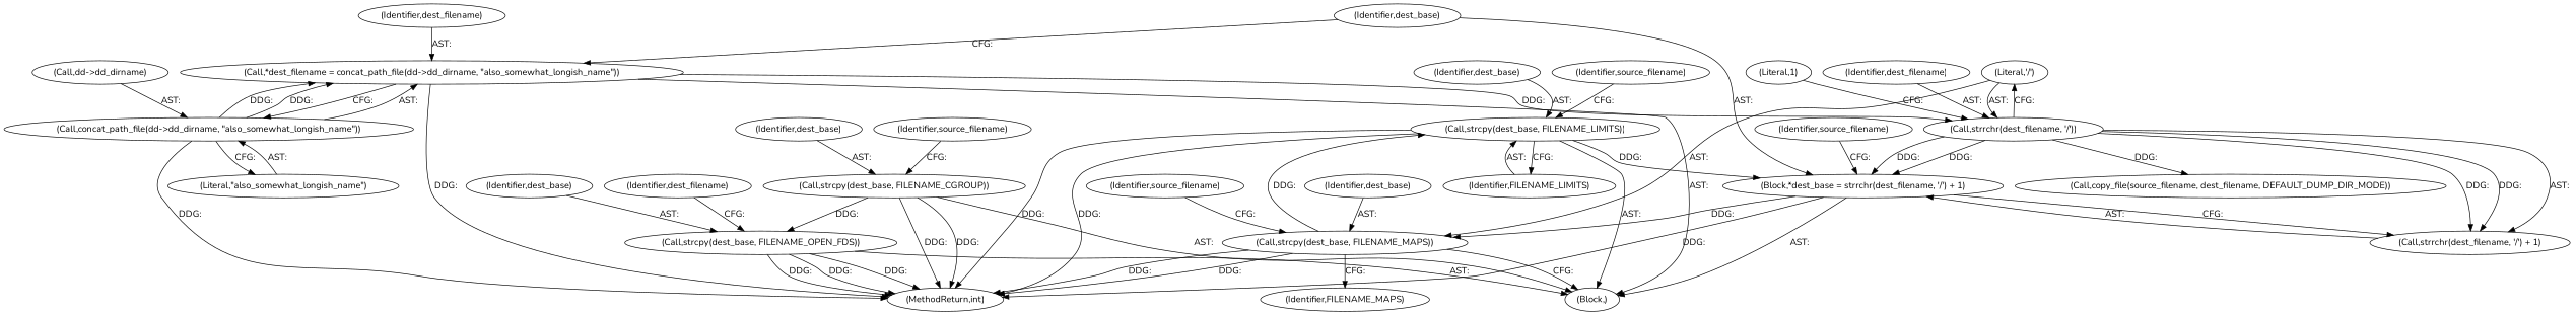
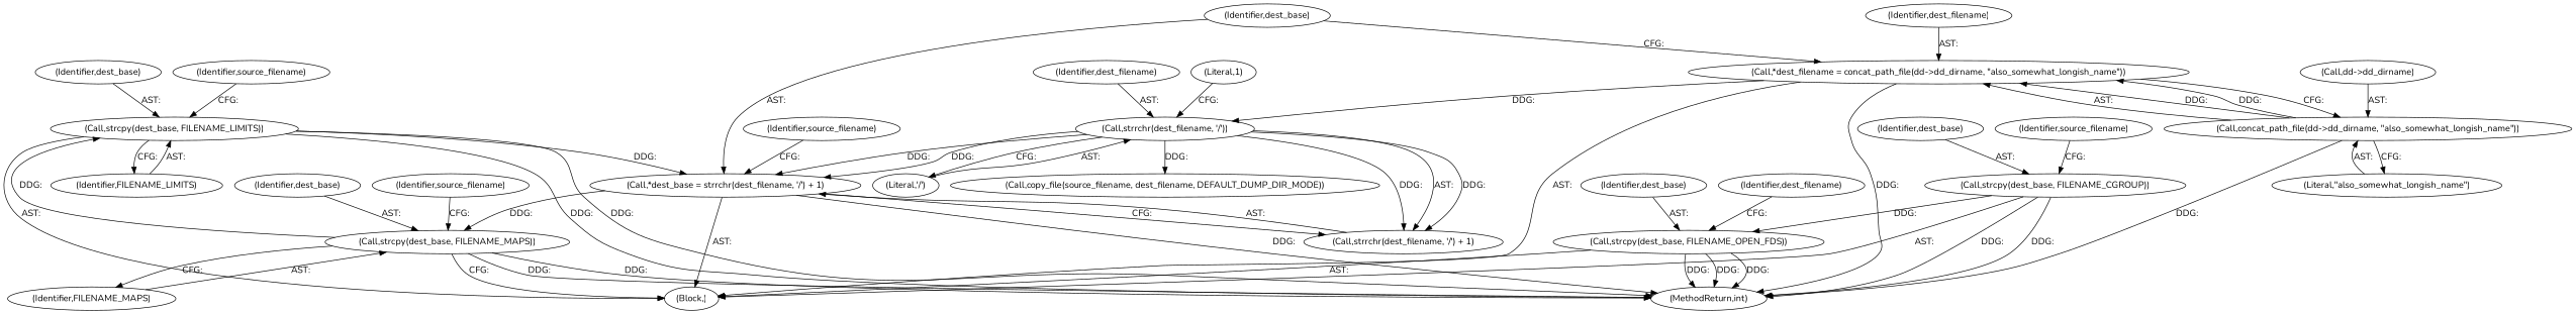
  digraph {
    fontname=Nunito
    node [fontname=Nunito]
    edge [fontname=Nunito]
    n1 [label="(Call,strcpy(dest_base, FILENAME_OPEN_FDS))"]
    n2 [label="(Block,)"]
    n3 [label="(MethodReturn,int)"]
    n4 [label="(Call,strcpy(dest_base, FILENAME_CGROUP))"]
    n5 [label="(Call,strcpy(dest_base, FILENAME_LIMITS))"]
    n6 [label="(Identifier,FILENAME_LIMITS)"]
-   n7 [label="(Block,*dest_base = strrchr(dest_filename, '/') + 1)"]
+   n7 [label="(Call,*dest_base = strrchr(dest_filename, '/') + 1)"]
    n8 [label="(Call,strcpy(dest_base, FILENAME_MAPS))"]
    n9 [label="(Identifier,FILENAME_MAPS)"]
    n10 [label="(Call,strrchr(dest_filename, '/') + 1)"]
    n11 [label="(Call,strrchr(dest_filename, '/'))"]
    n12 [label="(Literal,'/')"]
    n13 [label="(Call,copy_file(source_filename, dest_filename, DEFAULT_DUMP_DIR_MODE))"]
    n14 [label="(Call,*dest_filename = concat_path_file(dd->dd_dirname, \"also_somewhat_longish_name\"))"]
    n15 [label="(Call,concat_path_file(dd->dd_dirname, \"also_somewhat_longish_name\"))"]
    n16 [label="(Literal,\"also_somewhat_longish_name\")"]
    n17 [label="(Identifier,dest_base)"]
    n18 [label="(Identifier,dest_base)"]
    n19 [label="(Literal,1)"]
    n20 [label="(Identifier,dest_filename)"]
    n21 [label="(Identifier,dest_filename)"]
    n22 [label="(Identifier,dest_base)"]
    n23 [label="(Identifier,source_filename)"]
    n24 [label="(Identifier,source_filename)"]
    n25 [label="(Identifier,dest_filename)"]
    n26 [label="(Identifier,dest_base)"]
    n27 [label="(Identifier,source_filename)"]
    n28 [label="(Call,dd->dd_dirname)"]
    n29 [label="(Identifier,dest_base)"]
    n30 [label="(Identifier,source_filename)"]
    n1 -> n2 [label="AST: "]
    n1 -> n3 [label="DDG: "]
    n1 -> n3 [label="DDG: "]
    n1 -> n3 [label="DDG: "]
    n4 -> n1 [label="DDG: "]
    n4 -> n2 [label="AST: "]
    n4 -> n3 [label="DDG: "]
    n4 -> n3 [label="DDG: "]
    n5 -> n2 [label="AST: "]
    n5 -> n3 [label="DDG: "]
    n5 -> n3 [label="DDG: "]
    n5 -> n6 [label="CFG: "]
    n5 -> n7 [label="DDG: "]
    n6 -> n5 [label="AST: "]
    n7 -> n2 [label="AST: "]
    n7 -> n3 [label="DDG: "]
    n7 -> n8 [label="DDG: "]
    n7 -> n10 [label="CFG: "]
    n8 -> n2 [label="CFG: "]
    n8 -> n3 [label="DDG: "]
    n8 -> n3 [label="DDG: "]
    n8 -> n5 [label="DDG: "]
    n8 -> n9 [label="CFG: "]
-   n12 -> n8 [label="AST: "]
+   n9 -> n8 [label="AST: "]
    n10 -> n7 [label="AST: "]
    n11 -> n7 [label="DDG: "]
    n11 -> n7 [label="DDG: "]
    n11 -> n10 [label="AST: "]
    n11 -> n10 [label="DDG: "]
    n11 -> n10 [label="DDG: "]
    n11 -> n12 [label="CFG: "]
    n11 -> n13 [label="DDG: "]
    n12 -> n11 [label="AST: "]
    n14 -> n2 [label="AST: "]
    n14 -> n3 [label="DDG: "]
    n14 -> n11 [label="DDG: "]
    n14 -> n15 [label="CFG: "]
    n15 -> n3 [label="DDG: "]
    n15 -> n14 [label="AST: "]
    n15 -> n14 [label="DDG: "]
    n15 -> n14 [label="DDG: "]
    n15 -> n16 [label="CFG: "]
    n16 -> n15 [label="AST: "]
    n17 -> n1 [label="AST: "]
    n18 -> n4 [label="AST: "]
    n19 -> n11 [label="CFG: "]
    n20 -> n14 [label="AST: "]
    n21 -> n1 [label="CFG: "]
    n22 -> n8 [label="AST: "]
    n23 -> n5 [label="CFG: "]
    n24 -> n8 [label="CFG: "]
    n25 -> n11 [label="AST: "]
    n26 -> n7 [label="AST: "]
    n26 -> n14 [label="CFG: "]
    n27 -> n4 [label="CFG: "]
    n28 -> n15 [label="AST: "]
    n29 -> n5 [label="AST: "]
    n30 -> n7 [label="CFG: "]
  }
